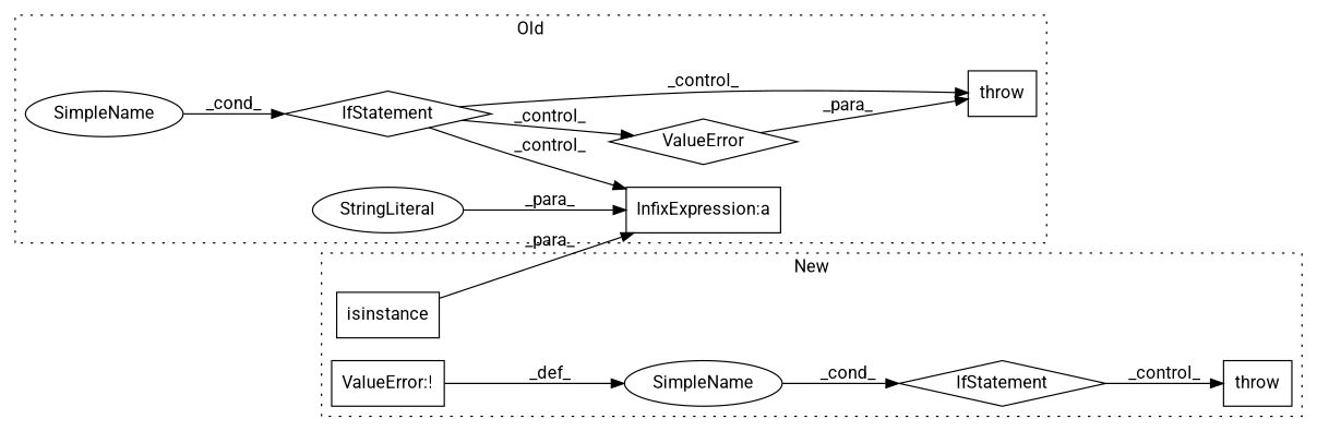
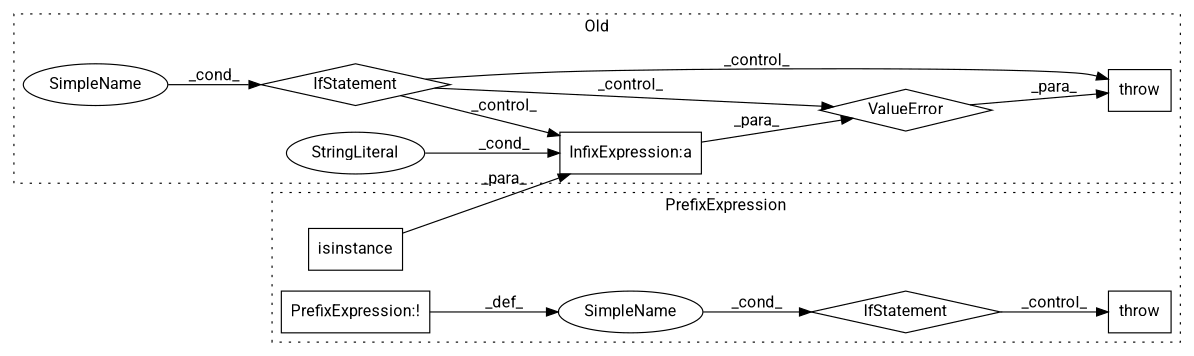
  digraph {
    fontname=Roboto
    rankdir=LR
    node [a=53 fontname=Roboto shape=box]
    edge [fontname=Roboto]
    n1 [l=6 label=throw s=2450]
    n2 [a=25 l="4,2" label=IfStatement s="2375,2440" shape=diamond]
    n3 [a=42 label=SimpleName shape=ellipse]
    n4 [a=32 l="11,1" label=ValueError s="2456,2569" shape=diamond]
    n5 [a=27 l=3 label="InfixExpression:a" s=2554]
    n6 [a=45 l=87 label=StringLiteral s=2467 shape=ellipse]
    n7 [a=32 l="11,1" label=isinstance s="2310,2357"]
    n8 [a=25 l="4,2" label=IfStatement s="2304,2455" shape=diamond]
-   n9 [a=38 l=1 label="ValueError:!" s=2308]
+   n9 [a=38 l=1 label="PrefixExpression:!" s=2308]
    n10 [a=42 label=SimpleName shape=ellipse]
    n11 [l=6 label=throw s=2465]
    subgraph cluster_1 {
      label=Old
      style=dotted
      n1
      n2
      n3
      n4
      n5
      n6
    }
    subgraph cluster_2 {
-     label=New
+     label=PrefixExpression
      style=dotted
      n7
      n8
      n9
      n10
      n11
    }
    n2 -> n1 [label=_control_]
    n2 -> n4 [label=_control_]
    n2 -> n5 [label=_control_]
    n3 -> n2 [label=_cond_]
    n4 -> n1 [label=_para_]
-   n6 -> n5 [label=_para_]
+   n5 -> n4 [label=_para_]
+   n6 -> n5 [label=_cond_]
    n7 -> n5 [label=_para_]
    n8 -> n11 [label=_control_]
    n9 -> n10 [label=_def_]
    n10 -> n8 [label=_cond_]
  }
